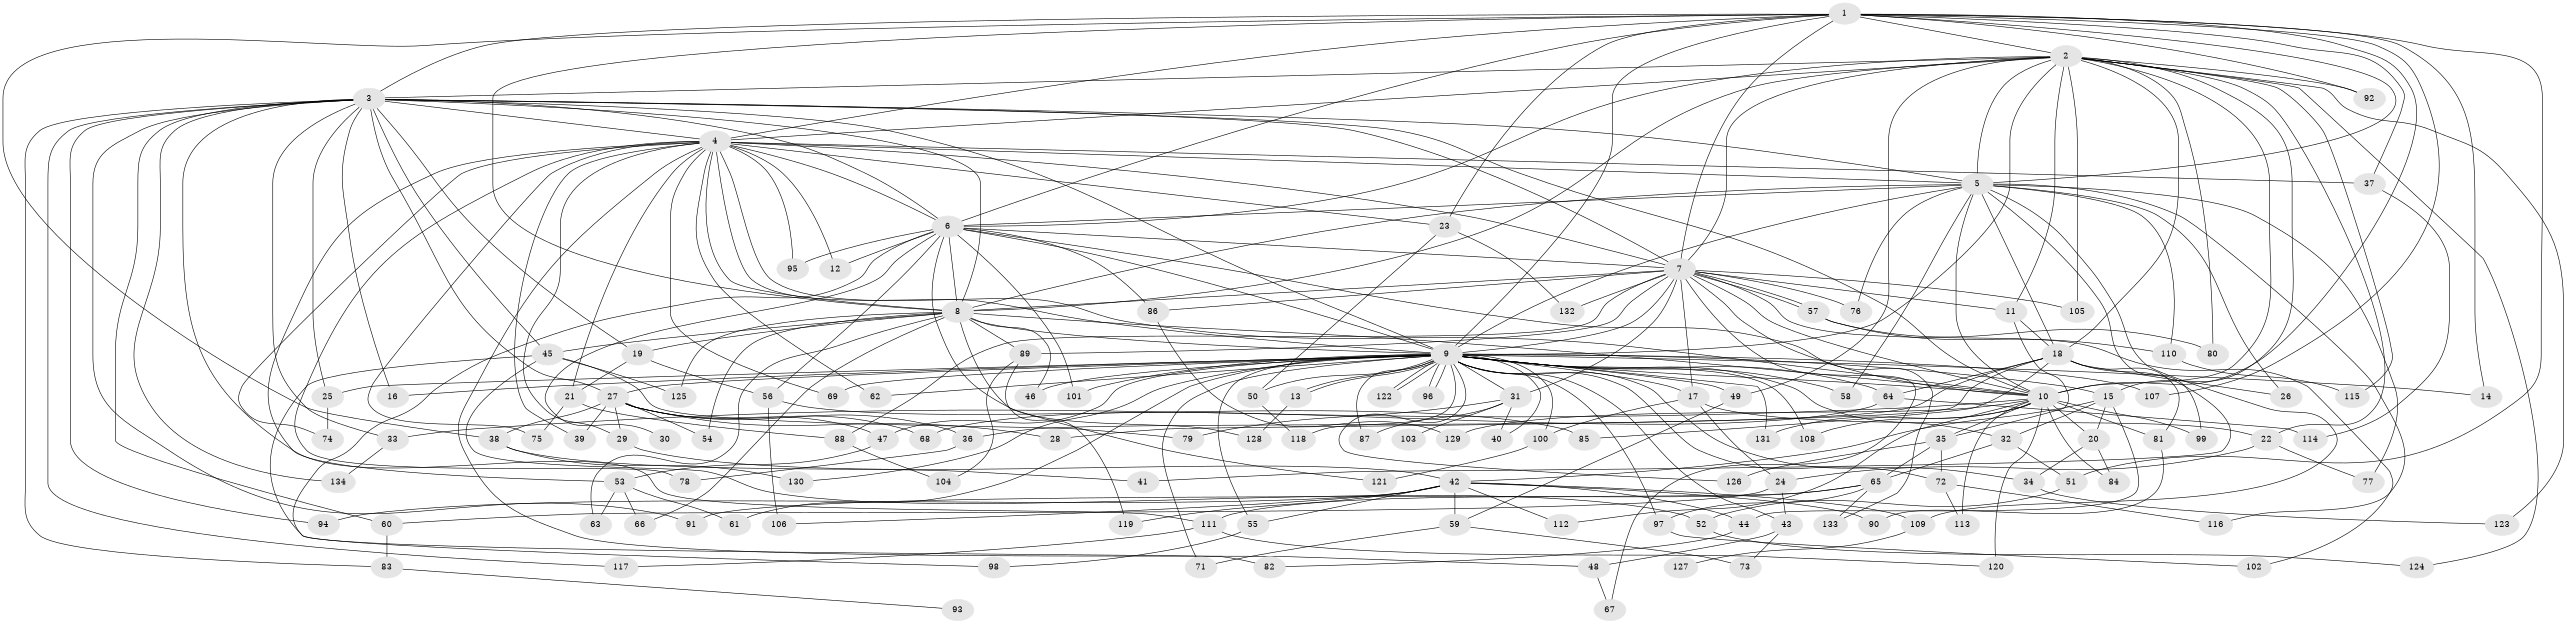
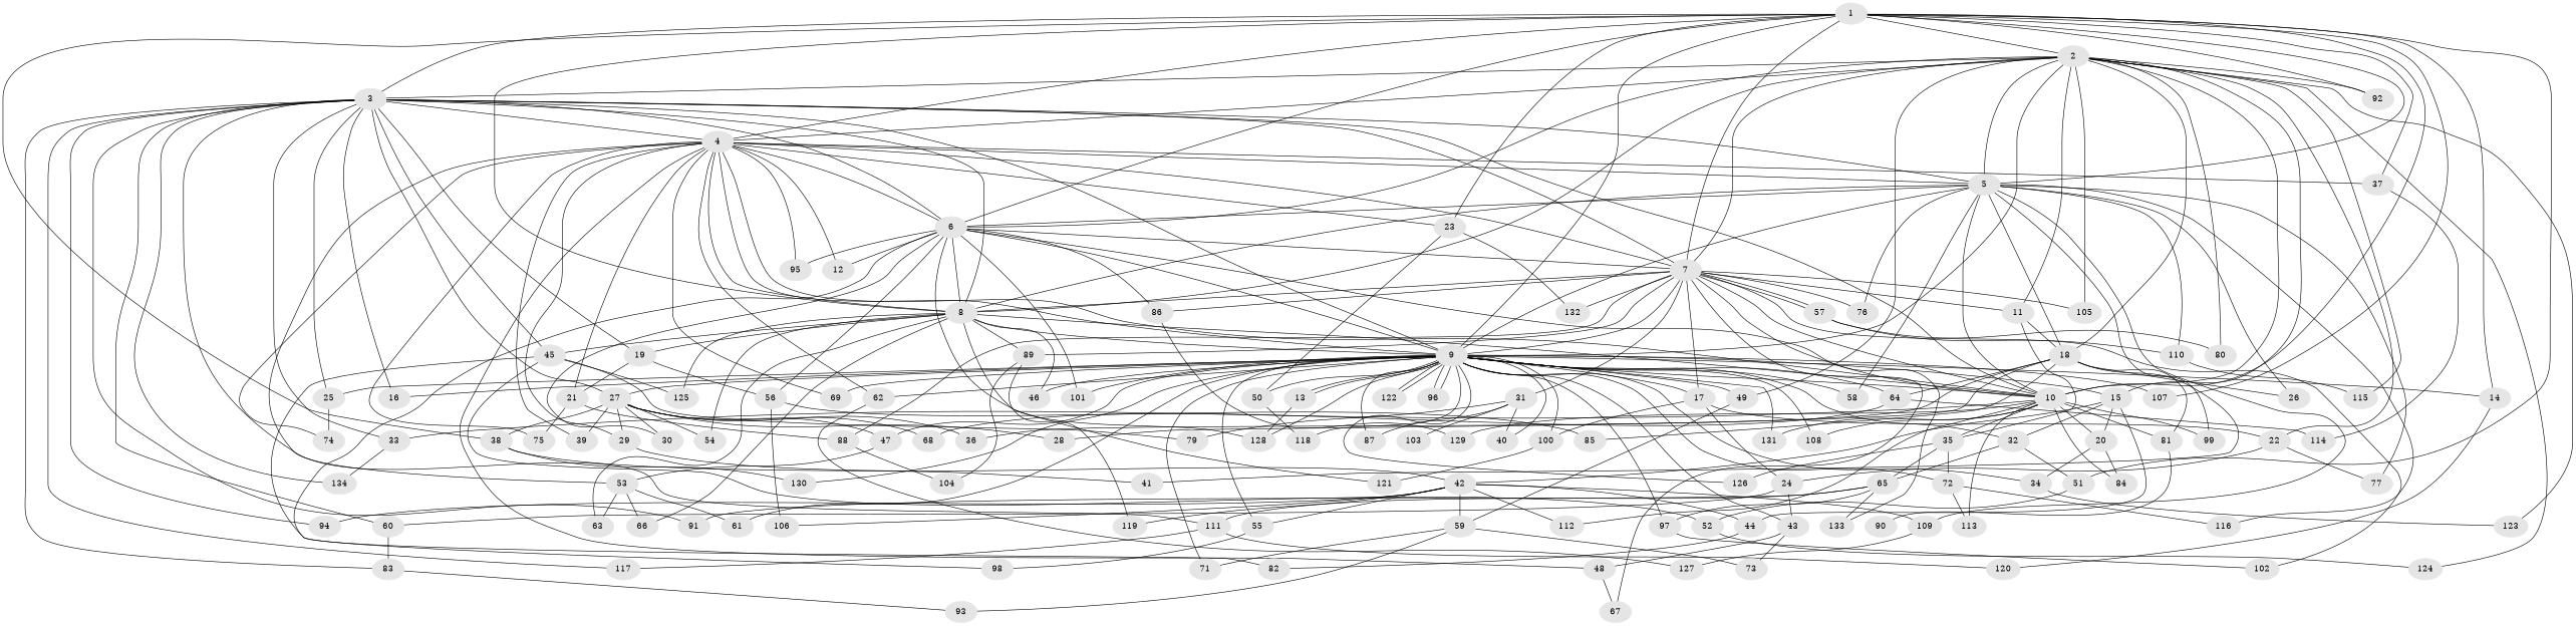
  graph {
    node [color=gray90 style=filled]
    1
    2
    3
    4
    5
    6
    7
    8
    9
    10
    14
    23
    37
    38
    51
    92
    107
    11
    15
    18
    22
    49
    80
    105
    115
    123
    124
    16
    19
    25
    27
    33
    45
    60
    83
    91
    94
    111
    117
    134
    12
    21
    29
    39
    48
    53
    62
    69
    74
    75
-   78
    95
    26
    58
    76
    77
    99
    109
    110
    116
    30
    56
    86
    98
    101
    128
    17
    31
    57
    67
    88
    89
    102
    132
    133
    46
    54
    63
    66
    121
    125
    13
    32
    34
    40
    43
    47
    50
    55
    61
    64
    71
    72
    87
    96
    97
    100
    108
    118
    122
    126
    130
    131
    20
    35
    81
    84
    112
    113
    120
    129
    114
    41
    52
    42
    44
    28
    36
    85
    24
    59
    68
    79
    82
    93
    127
    106
    103
    104
    119
    65
    73
    90
    1 -- 2
    1 -- 3
    1 -- 4
    1 -- 5
    1 -- 6
    1 -- 7
    1 -- 8
    1 -- 9
    1 -- 10
    1 -- 14
    1 -- 23
    1 -- 37
    1 -- 38
    1 -- 51
    1 -- 92
    1 -- 107
    2 -- 3
    2 -- 4
    2 -- 5
    2 -- 6
    2 -- 7
    2 -- 8
    2 -- 9
    2 -- 10
    2 -- 92
    2 -- 11
    2 -- 15
    2 -- 18
    2 -- 22
    2 -- 49
    2 -- 80
    2 -- 105
    2 -- 115
    2 -- 123
    2 -- 124
    3 -- 4
    3 -- 5
    3 -- 6
    3 -- 7
    3 -- 8
    3 -- 9
    3 -- 10
    3 -- 16
    3 -- 19
    3 -- 25
    3 -- 27
    3 -- 33
    3 -- 45
    3 -- 60
    3 -- 83
    3 -- 91
    3 -- 94
    3 -- 111
    3 -- 117
    3 -- 134
    4 -- 5
    4 -- 6
    4 -- 7
    4 -- 8
    4 -- 9
    4 -- 10
    4 -- 23
    4 -- 37
    4 -- 12
    4 -- 21
    4 -- 29
    4 -- 39
    4 -- 48
    4 -- 53
    4 -- 62
    4 -- 69
    4 -- 74
    4 -- 75
-   4 -- 78
    4 -- 95
    5 -- 6
    5 -- 8
    5 -- 9
    5 -- 10
    5 -- 18
    5 -- 26
    5 -- 58
    5 -- 76
    5 -- 77
    5 -- 99
    5 -- 109
    5 -- 110
    5 -- 116
    6 -- 7
    6 -- 8
    6 -- 9
    6 -- 10
    6 -- 12
    6 -- 95
    6 -- 30
    6 -- 56
    6 -- 86
    6 -- 98
    6 -- 101
    6 -- 128
    7 -- 8
    7 -- 9
    7 -- 10
    7 -- 11
    7 -- 105
    7 -- 76
    7 -- 86
    7 -- 17
    7 -- 31
    7 -- 57
    7 -- 57
    7 -- 67
    7 -- 88
    7 -- 89
    7 -- 102
    7 -- 132
    7 -- 133
    8 -- 9
    8 -- 10
    8 -- 19
    8 -- 45
    8 -- 89
    8 -- 46
    8 -- 54
    8 -- 63
    8 -- 66
    8 -- 121
    8 -- 125
    9 -- 10
    9 -- 14
    9 -- 107
    9 -- 15
    9 -- 49
    9 -- 16
    9 -- 25
    9 -- 27
    9 -- 62
    9 -- 69
    9 -- 58
    9 -- 101
    9 -- 17
-   9 -- 31
+   9 -- 128
    9 -- 46
    9 -- 13
    9 -- 13
    9 -- 32
    9 -- 34
    9 -- 40
    9 -- 43
    9 -- 47
    9 -- 50
    9 -- 55
    9 -- 61
    9 -- 64
    9 -- 71
    9 -- 72
    9 -- 87
    9 -- 96
    9 -- 96
    9 -- 97
    9 -- 100
    9 -- 108
    9 -- 118
    9 -- 122
    9 -- 122
    9 -- 126
    9 -- 130
    9 -- 131
    10 -- 33
    10 -- 99
    10 -- 108
    10 -- 131
    10 -- 20
    10 -- 35
    10 -- 81
    10 -- 84
    10 -- 112
    10 -- 113
-   10 -- 120
+   14 -- 120
    10 -- 129
    23 -- 132
    23 -- 50
    37 -- 114
    38 -- 130
    38 -- 41
    51 -- 52
    11 -- 18
    11 -- 35
    15 -- 32
    15 -- 20
    15 -- 42
    15 -- 44
    18 -- 26
    18 -- 64
    18 -- 81
    18 -- 41
    18 -- 28
    18 -- 36
    18 -- 85
    22 -- 77
    22 -- 24
    49 -- 59
    19 -- 21
    19 -- 56
    25 -- 74
    27 -- 38
    27 -- 29
    27 -- 39
+   27 -- 30
    27 -- 54
    27 -- 47
    27 -- 28
    27 -- 36
    27 -- 68
    33 -- 134
    45 -- 125
    45 -- 52
    45 -- 79
    45 -- 82
    60 -- 83
    83 -- 93
    111 -- 117
    111 -- 120
    21 -- 75
    21 -- 88
    29 -- 42
    48 -- 67
    53 -- 63
    53 -- 66
    53 -- 61
+   62 -- 127
    109 -- 127
    110 -- 115
    56 -- 85
    56 -- 106
    86 -- 129
    17 -- 22
    17 -- 100
    17 -- 24
    31 -- 40
    31 -- 87
    31 -- 79
    31 -- 103
    57 -- 80
    57 -- 110
    88 -- 104
    89 -- 104
    89 -- 119
    13 -- 128
    32 -- 51
    32 -- 65
    34 -- 123
    43 -- 48
    43 -- 73
    47 -- 53
    50 -- 118
    55 -- 98
    64 -- 114
    64 -- 68
    72 -- 116
    72 -- 113
    97 -- 102
    100 -- 121
    20 -- 34
    20 -- 84
    35 -- 72
    35 -- 126
    35 -- 65
    81 -- 90
    52 -- 124
    42 -- 94
    42 -- 109
    42 -- 55
    42 -- 112
    42 -- 44
    42 -- 59
    42 -- 106
    42 -- 119
-   42 -- 90
    44 -- 82
-   36 -- 78
    24 -- 60
    24 -- 43
    59 -- 71
+   59 -- 93
    59 -- 73
    65 -- 91
    65 -- 111
    65 -- 133
    65 -- 97
  }
